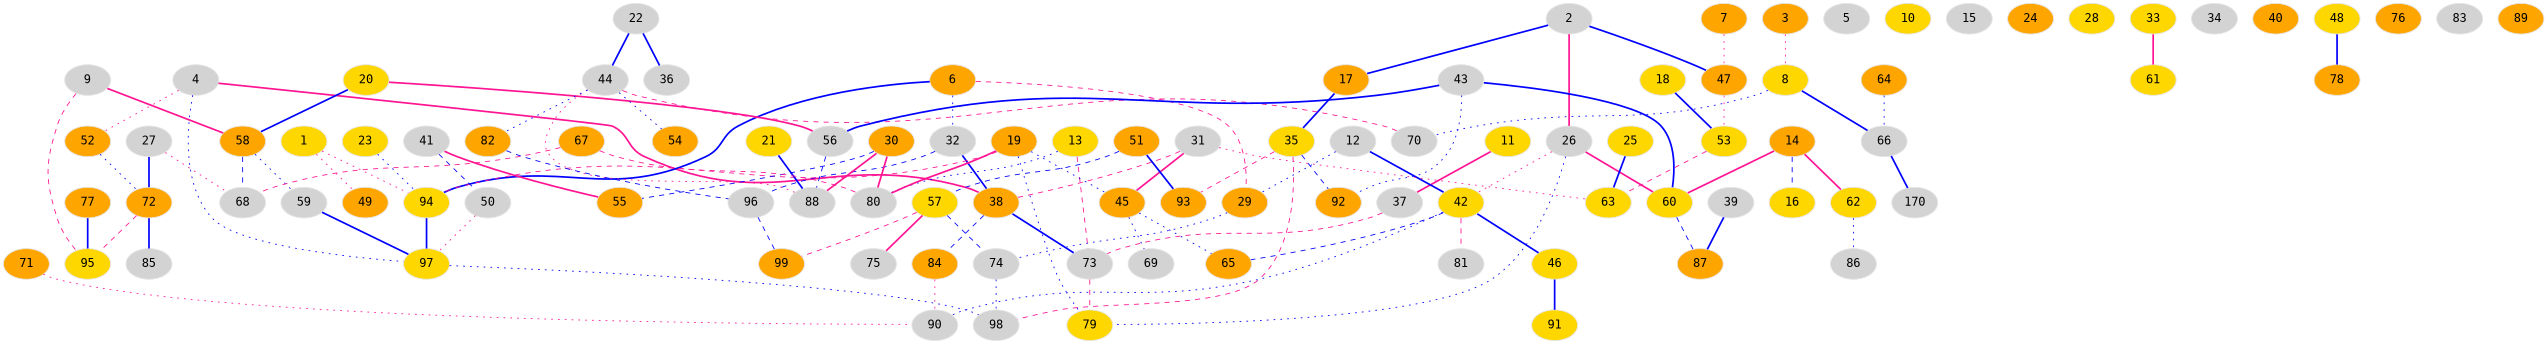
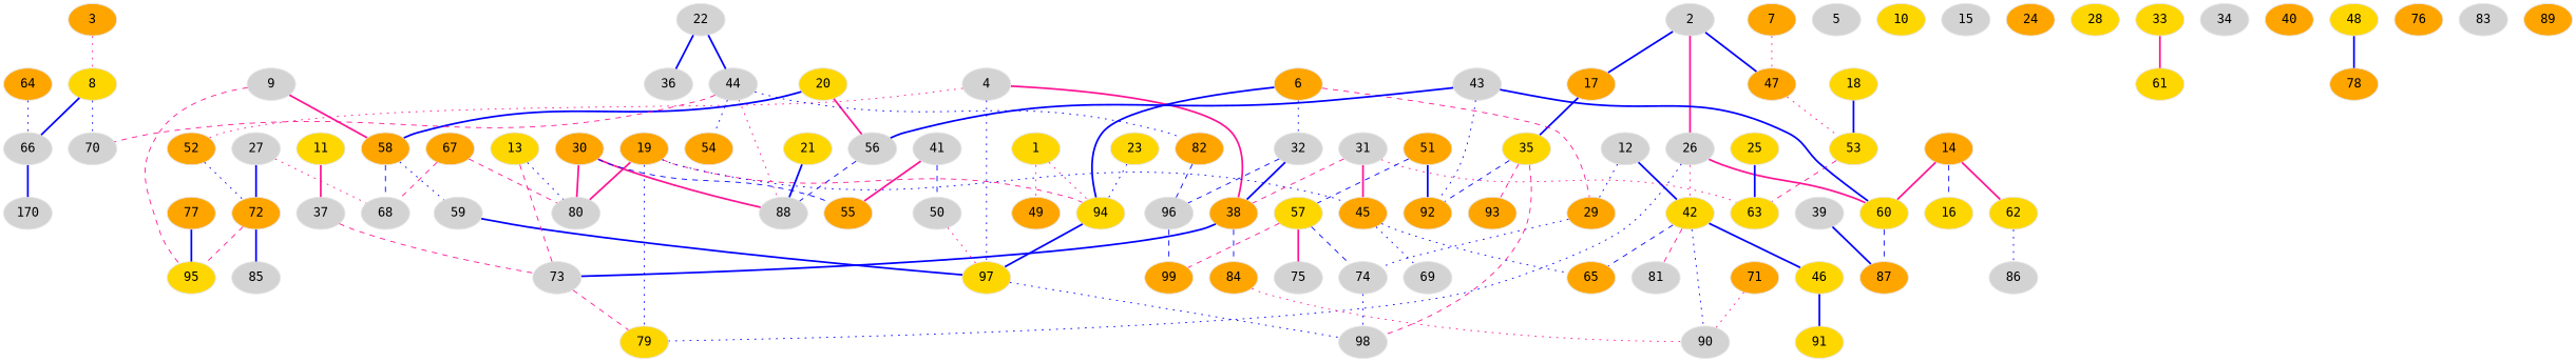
  graph {
    fontname="DejaVu Sans Mono"
    node [color=gray90 fillcolor=lightgrey fontname="DejaVu Sans Mono" style=filled]
    edge [color=blue fontname="DejaVu Sans Mono" style=bold]
    1 [fillcolor=gold]
    49 [fillcolor=orange]
    94 [fillcolor=gold]
    97 [fillcolor=gold]
    17 [fillcolor=orange]
    2
    26
    47 [fillcolor=orange]
    35 [fillcolor=gold]
    42 [fillcolor=gold]
    60 [fillcolor=gold]
    79 [fillcolor=gold]
    53 [fillcolor=gold]
    3 [fillcolor=orange]
    8 [fillcolor=gold]
    66
    70
    38 [fillcolor=orange]
    4
    52 [fillcolor=orange]
    73
    84 [fillcolor=orange]
    72 [fillcolor=orange]
    98
    5
    6 [fillcolor=orange]
    29 [fillcolor=orange]
    32
    74
    96
    7 [fillcolor=orange]
    n32 [label=170]
    58 [fillcolor=orange]
    9
    95 [fillcolor=gold]
    68
    59
    10 [fillcolor=gold]
    11 [fillcolor=gold]
    37
    12
    46 [fillcolor=gold]
    65 [fillcolor=orange]
    81
    90
    13 [fillcolor=gold]
    80
    14 [fillcolor=orange]
    16 [fillcolor=gold]
    62 [fillcolor=gold]
    87 [fillcolor=orange]
    86
    15
    92 [fillcolor=orange]
    93 [fillcolor=orange]
    18 [fillcolor=gold]
    63 [fillcolor=gold]
    19 [fillcolor=orange]
    45 [fillcolor=orange]
    69
    20 [fillcolor=gold]
    56
    88
    21 [fillcolor=gold]
    22
    36
    44
    54 [fillcolor=orange]
    82 [fillcolor=orange]
    23 [fillcolor=gold]
    24 [fillcolor=orange]
    25 [fillcolor=gold]
    27
    85
    28 [fillcolor=gold]
    30 [fillcolor=orange]
    55 [fillcolor=orange]
    31
    99 [fillcolor=orange]
    33 [fillcolor=gold]
    61 [fillcolor=gold]
    34
    39
    40 [fillcolor=orange]
    41
    50
    91 [fillcolor=gold]
    43
    48 [fillcolor=gold]
    78 [fillcolor=orange]
    51 [fillcolor=orange]
    57 [fillcolor=gold]
    75
    64 [fillcolor=orange]
    67 [fillcolor=orange]
    71 [fillcolor=orange]
    76 [fillcolor=orange]
    77 [fillcolor=orange]
    83
    89 [fillcolor=orange]
    1 -- 49 [color=deeppink style=dotted]
    1 -- 94 [color=deeppink style=dotted]
    94 -- 97
    97 -- 98 [style=dotted]
    17 -- 35
    2 -- 17
    2 -- 26 [color=deeppink]
    2 -- 47
    26 -- 42 [color=deeppink style=dotted]
    26 -- 60 [color=deeppink]
    26 -- 79 [style=dotted]
    47 -- 53 [color=deeppink style=dotted]
    35 -- 98 [color=deeppink style=dashed]
    35 -- 92 [style=dashed]
    35 -- 93 [color=deeppink style=dashed]
    42 -- 46
    42 -- 65 [style=dashed]
    42 -- 81 [color=deeppink style=dashed]
    42 -- 90 [style=dotted]
    60 -- 87 [style=dashed]
    53 -- 63 [color=deeppink style=dashed]
    3 -- 8 [color=deeppink style=dotted]
    8 -- 66
    8 -- 70 [style=dotted]
    66 -- n32
    38 -- 73
    38 -- 84 [style=dashed]
    4 -- 97 [style=dotted]
    4 -- 38 [color=deeppink]
    4 -- 52 [color=deeppink style=dotted]
    52 -- 72 [style=dotted]
    73 -- 79 [color=deeppink style=dashed]
    84 -- 90 [color=deeppink style=dotted]
    72 -- 95 [color=deeppink style=dashed]
    72 -- 85
    6 -- 94
    6 -- 29 [color=deeppink style=dashed]
    6 -- 32 [style=dotted]
    29 -- 74 [style=dotted]
    32 -- 38
    32 -- 96 [style=dashed]
    74 -- 98 [style=dotted]
    96 -- 99 [style=dashed]
    7 -- 47 [color=deeppink style=dotted]
    58 -- 68 [style=dashed]
    58 -- 59 [style=dotted]
    9 -- 58 [color=deeppink]
    9 -- 95 [color=deeppink style=dashed]
    59 -- 97
    11 -- 37 [color=deeppink]
    37 -- 73 [color=deeppink style=dashed]
    12 -- 42
    12 -- 29 [style=dotted]
    46 -- 91
    13 -- 73 [color=deeppink style=dashed]
    13 -- 80 [style=dotted]
    14 -- 60 [color=deeppink]
    14 -- 16 [style=dashed]
    14 -- 62 [color=deeppink]
    62 -- 86 [style=dotted]
    18 -- 53
    19 -- 94 [color=deeppink style=dashed]
    19 -- 79 [style=dotted]
    19 -- 80 [color=deeppink]
    19 -- 45 [style=dotted]
    45 -- 65 [style=dotted]
    45 -- 69 [style=dotted]
    20 -- 58
    20 -- 56 [color=deeppink]
    56 -- 88 [style=dashed]
    21 -- 88
    22 -- 36
    22 -- 44
    44 -- 70 [color=deeppink style=dashed]
    44 -- 88 [color=deeppink style=dotted]
    44 -- 54 [style=dotted]
    44 -- 82 [style=dotted]
    82 -- 96 [style=dashed]
    23 -- 94 [style=dotted]
    25 -- 63
    27 -- 72
    27 -- 68 [color=deeppink style=dotted]
    30 -- 80 [color=deeppink]
    30 -- 88 [color=deeppink]
    30 -- 55 [style=dashed]
    31 -- 38 [color=deeppink style=dashed]
    31 -- 63 [color=deeppink style=dotted]
    31 -- 45 [color=deeppink]
    33 -- 61 [color=deeppink]
    39 -- 87
    41 -- 55 [color=deeppink]
    41 -- 50 [style=dashed]
    50 -- 97 [color=deeppink style=dotted]
    43 -- 60
    43 -- 92 [style=dotted]
    43 -- 56
    48 -- 78
-   51 -- 93
+   51 -- 92
    51 -- 57 [style=dashed]
    57 -- 74 [style=dashed]
    57 -- 99 [color=deeppink style=dashed]
    57 -- 75 [color=deeppink]
    64 -- 66 [style=dotted]
    67 -- 68 [color=deeppink style=dashed]
    67 -- 80 [color=deeppink style=dashed]
    71 -- 90 [color=deeppink style=dotted]
    77 -- 95
  }
